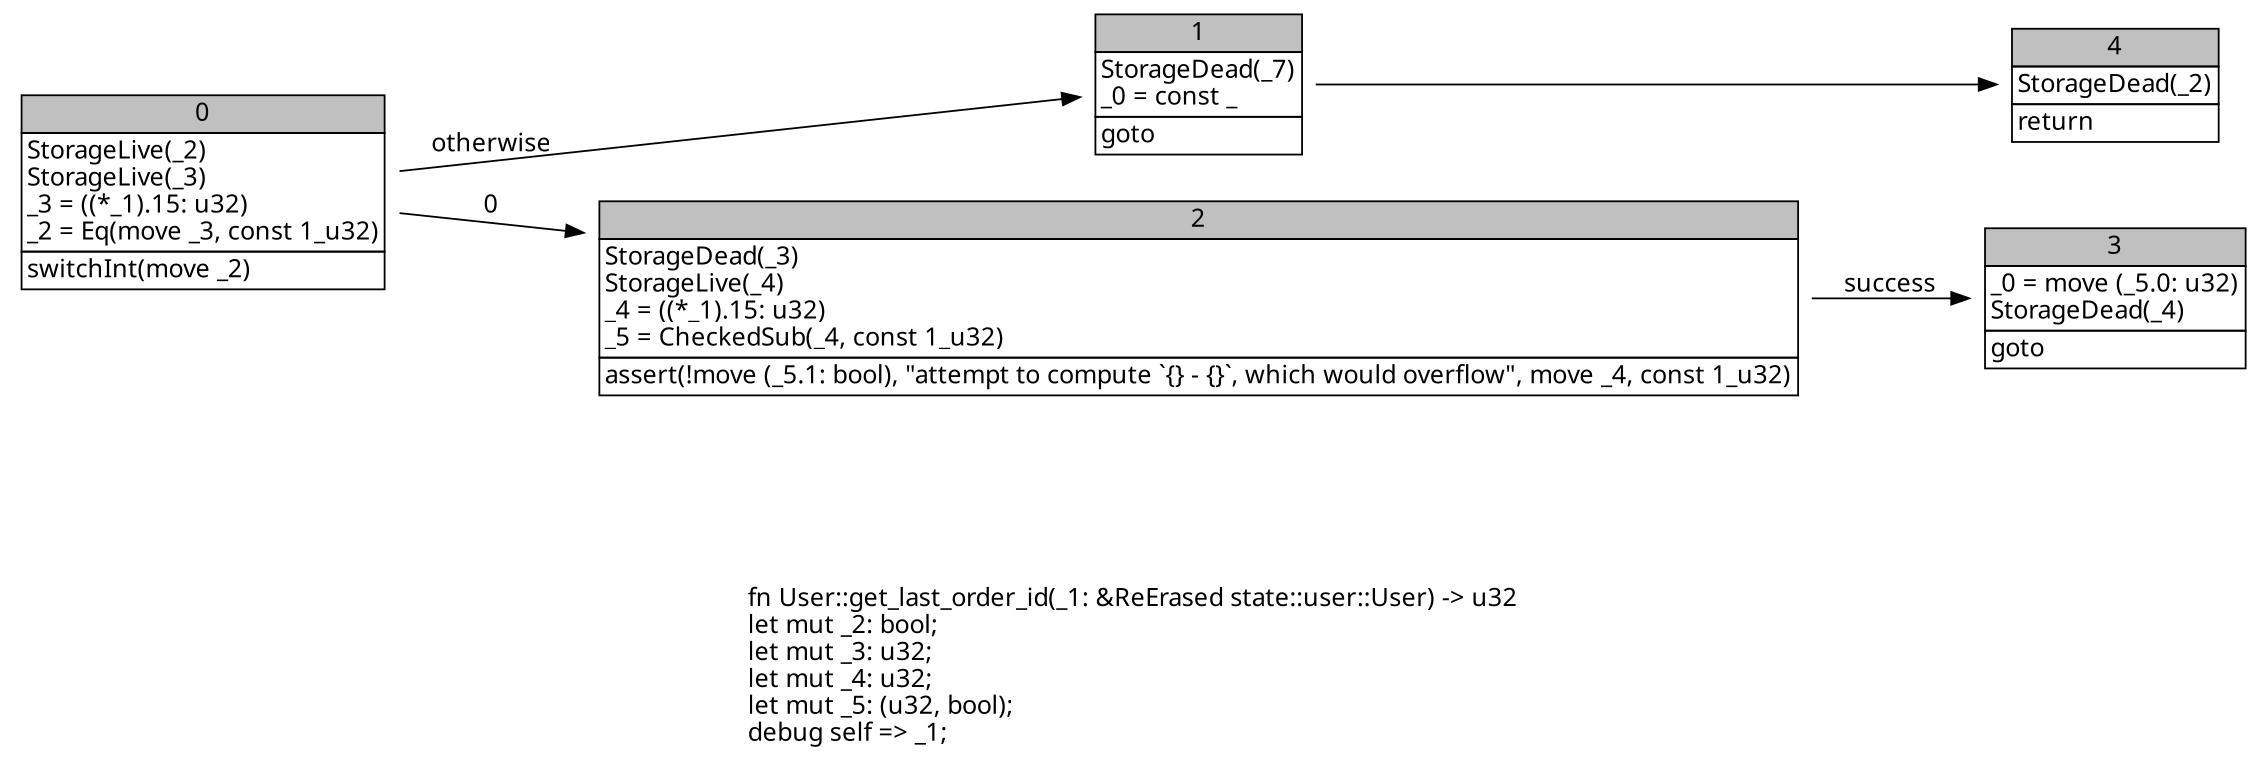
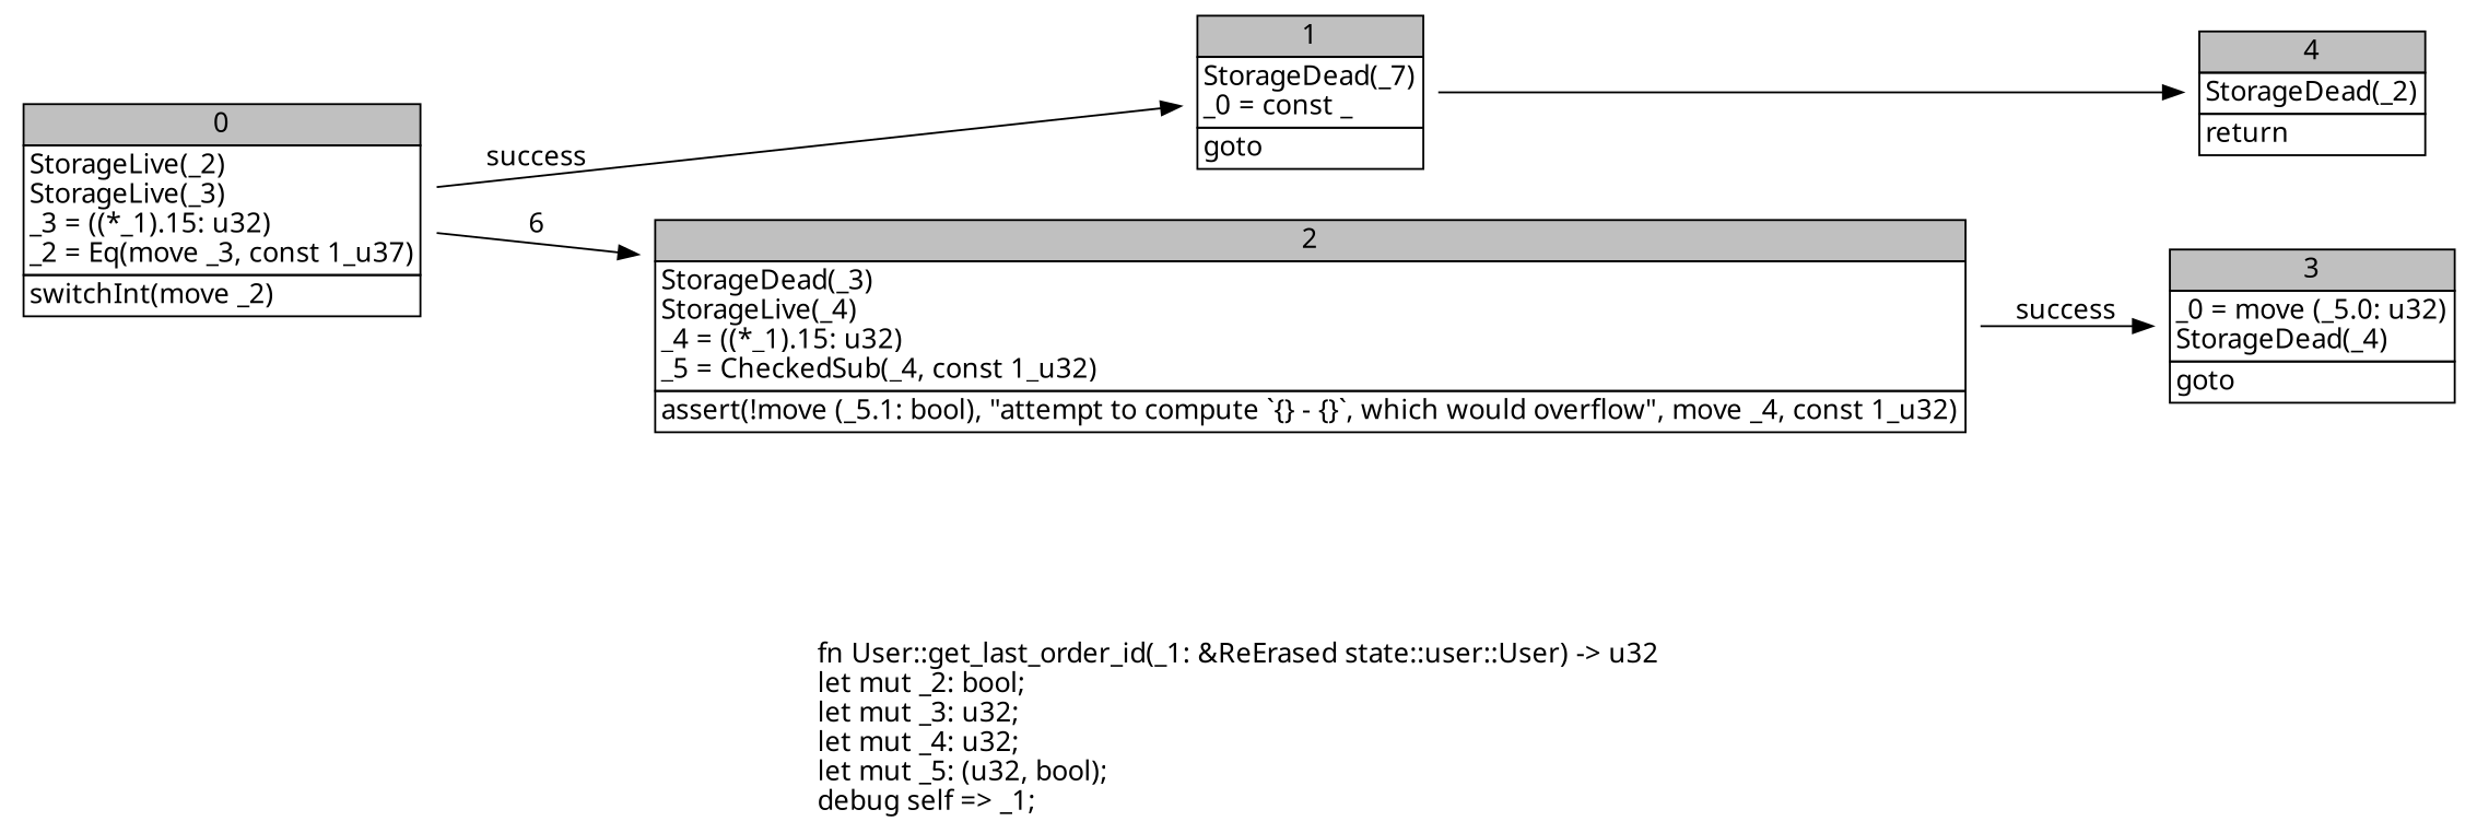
  digraph {
    fontname="Noto Sans"
    label=<fn User::get_last_order_id(_1: &amp;ReErased state::user::User) -&gt; u32<br align="left"/>let mut _2: bool;<br align="left"/>let mut _3: u32;<br align="left"/>let mut _4: u32;<br align="left"/>let mut _5: (u32, bool);<br align="left"/>debug self =&gt; _1;<br align="left"/>>
    rankdir=LR
    node [fontname="Noto Sans" shape=none]
    edge [fontname="Noto Sans"]
-   n1 [label=<<table border="0" cellborder="1" cellspacing="0"><tr><td bgcolor="gray" align="center" colspan="1">0</td></tr><tr><td align="left" balign="left">StorageLive(_2)<br/>StorageLive(_3)<br/>_3 = ((*_1).15: u32)<br/>_2 = Eq(move _3, const 1_u32)<br/></td></tr><tr><td align="left">switchInt(move _2)</td></tr></table>>]
+   n1 [label=<<table border="0" cellborder="1" cellspacing="0"><tr><td bgcolor="gray" align="center" colspan="1">0</td></tr><tr><td align="left" balign="left">StorageLive(_2)<br/>StorageLive(_3)<br/>_3 = ((*_1).15: u32)<br/>_2 = Eq(move _3, const 1_u37)<br/></td></tr><tr><td align="left">switchInt(move _2)</td></tr></table>>]
    n2 [label=<<table border="0" cellborder="1" cellspacing="0"><tr><td bgcolor="gray" align="center" colspan="1">1</td></tr><tr><td align="left" balign="left">StorageDead(_7)<br/>_0 = const _<br/></td></tr><tr><td align="left">goto</td></tr></table>>]
    n3 [label=<<table border="0" cellborder="1" cellspacing="0"><tr><td bgcolor="gray" align="center" colspan="1">2</td></tr><tr><td align="left" balign="left">StorageDead(_3)<br/>StorageLive(_4)<br/>_4 = ((*_1).15: u32)<br/>_5 = CheckedSub(_4, const 1_u32)<br/></td></tr><tr><td align="left">assert(!move (_5.1: bool), &quot;attempt to compute `{} - {}`, which would overflow&quot;, move _4, const 1_u32)</td></tr></table>>]
    n4 [label=<<table border="0" cellborder="1" cellspacing="0"><tr><td bgcolor="gray" align="center" colspan="1">4</td></tr><tr><td align="left" balign="left">StorageDead(_2)<br/></td></tr><tr><td align="left">return</td></tr></table>>]
    n5 [label=<<table border="0" cellborder="1" cellspacing="0"><tr><td bgcolor="gray" align="center" colspan="1">3</td></tr><tr><td align="left" balign="left">_0 = move (_5.0: u32)<br/>StorageDead(_4)<br/></td></tr><tr><td align="left">goto</td></tr></table>>]
-   n1 -> n2 [label=otherwise]
-   n1 -> n3 [label=0]
+   n1 -> n2 [label=success]
+   n1 -> n3 [label=6]
    n2 -> n4
    n3 -> n5 [label=success]
  }
